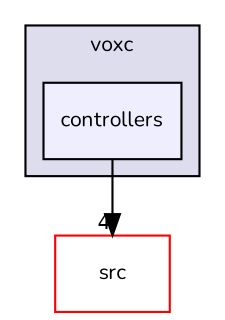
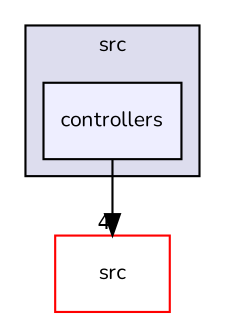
  digraph {
    compound=true
    fontname=Nunito
    node [fontname=Nunito fontsize=10 shape=box style=filled]
    n1 [fillcolor="#eeeeff" label=controllers pencolor=black]
    n2 [color=red fillcolor=white label=src]
    subgraph cluster_1 {
      bgcolor="#ddddee"
      fontsize=10
-     label=voxc
+     label=src
      pencolor=black
      n1
    }
    n1 -> n2 [headlabel=4 labeldistance=1.5 labelfontname=Helvetica labelfontsize=10 fontname=Nunito]
  }
